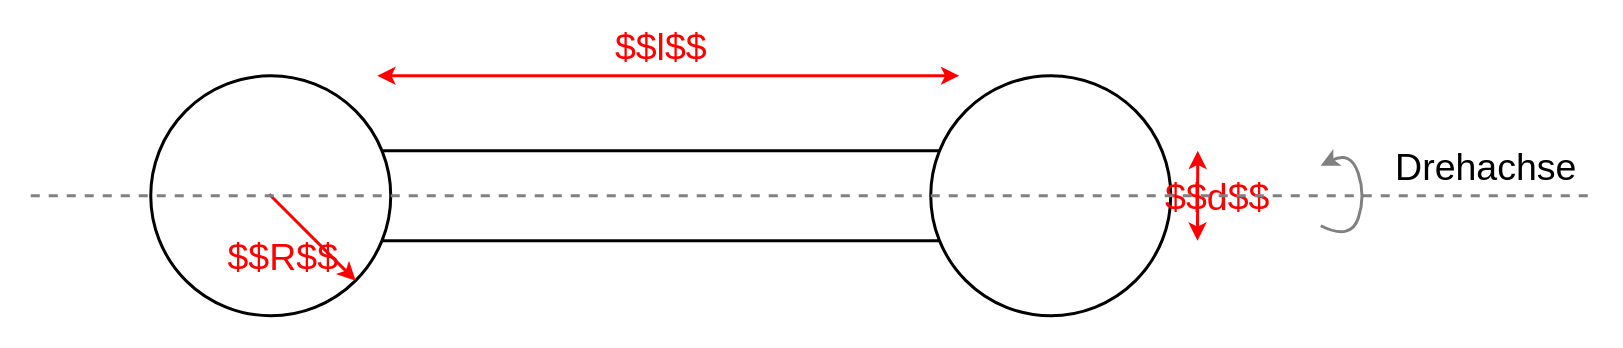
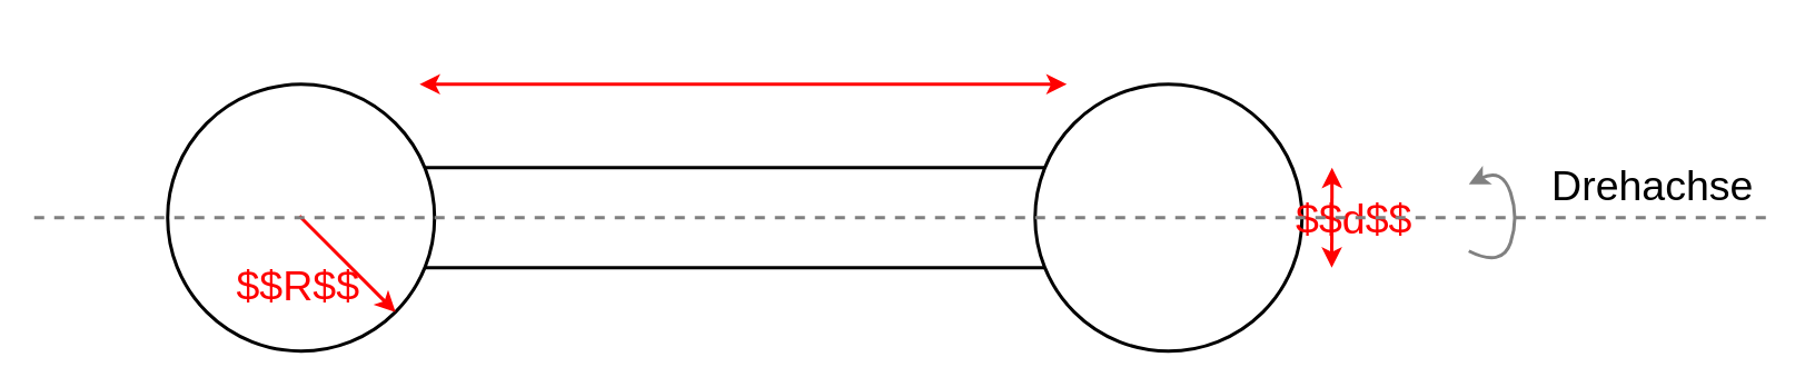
  <mxCell id="0" />
  <mxCell id="1" parent="0" />
  <mxCell id="2" value="" style="rounded=0;whiteSpace=wrap;html=1;strokeWidth=2;" vertex="1" parent="1"><mxGeometry x="242" y="100" width="430" height="60" as="geometry" /></mxCell>
  <mxCell id="3" value="" style="ellipse;whiteSpace=wrap;html=1;aspect=fixed;strokeWidth=2;" vertex="1" parent="1"><mxGeometry x="100" y="50" width="160" height="160" as="geometry" /></mxCell>
  <mxCell id="4" value="" style="ellipse;whiteSpace=wrap;html=1;aspect=fixed;strokeWidth=2;" vertex="1" parent="1"><mxGeometry x="620" y="50" width="160" height="160" as="geometry" /></mxCell>
  <mxCell id="5" value="" style="endArrow=classic;startArrow=classic;html=1;rounded=0;strokeWidth=2;strokeColor=#FF0000;" edge="1" parent="1"><mxGeometry width="50" height="50" relative="1" as="geometry"><mxPoint x="251" y="50" as="sourcePoint" /><mxPoint x="639" y="50" as="targetPoint" /></mxGeometry></mxCell>
  <mxCell id="6" value="" style="endArrow=classic;html=1;rounded=0;strokeColor=#FF0000;strokeWidth=2;entryX=1;entryY=1;entryDx=0;entryDy=0;" edge="1" parent="1" target="3"><mxGeometry width="50" height="50" relative="1" as="geometry"><mxPoint x="179" y="129" as="sourcePoint" /><mxPoint x="460" y="290" as="targetPoint" /></mxGeometry></mxCell>
- <mxCell id="7" value="&lt;font style=&quot;font-size: 25px&quot;&gt;$$l$$&lt;/font&gt;" style="text;html=1;resizable=0;autosize=1;align=center;verticalAlign=middle;points=[];fillColor=none;strokeColor=none;rounded=0;fontColor=#FF0000;" vertex="1" parent="1"><mxGeometry x="400" y="20" width="80" height="20" as="geometry" /></mxCell>
- <mxCell id="8" value="&lt;font style=&quot;font-size: 25px&quot;&gt;$$R$$&lt;/font&gt;" style="text;html=1;resizable=0;autosize=1;align=center;verticalAlign=middle;points=[];fillColor=none;strokeColor=none;rounded=0;fontColor=#FF0000;" vertex="1" parent="1"><mxGeometry x="143" y="160" width="90" height="20" as="geometry" /></mxCell>
+ <mxCell id="8" value="&lt;font style=&quot;font-size: 25px&quot;&gt;$$R$$&lt;/font&gt;" style="text;html=1;resizable=0;autosize=1;align=center;verticalAlign=middle;points=[];fillColor=none;strokeColor=none;rounded=0;fontColor=#FF0000;" vertex="1" parent="1"><mxGeometry x="133" y="160" width="90" height="20" as="geometry" /></mxCell>
  <mxCell id="9" value="" style="endArrow=classic;startArrow=classic;html=1;rounded=0;strokeWidth=2;strokeColor=#FF0000;entryX=0.367;entryY=1;entryDx=0;entryDy=0;entryPerimeter=0;" edge="1" parent="1"><mxGeometry width="50" height="50" relative="1" as="geometry"><mxPoint x="798" y="100" as="sourcePoint" /><mxPoint x="797.81" y="160" as="targetPoint" /></mxGeometry></mxCell>
  <mxCell id="10" value="&lt;font style=&quot;font-size: 25px&quot;&gt;$$d$$&lt;/font&gt;" style="text;html=1;resizable=0;autosize=1;align=center;verticalAlign=middle;points=[];fillColor=none;strokeColor=none;rounded=0;fontColor=#FF0000;" vertex="1" parent="1"><mxGeometry x="766" y="120" width="90" height="20" as="geometry" /></mxCell>
  <mxCell id="11" value="" style="endArrow=none;dashed=1;html=1;strokeWidth=2;rounded=0;fontSize=25;fontColor=#FF0000;strokeColor=#808080;" edge="1" parent="1"><mxGeometry width="50" height="50" relative="1" as="geometry"><mxPoint y="130" as="sourcePoint" x="20" /><mxPoint x="1060" y="130" as="targetPoint" /></mxGeometry></mxCell>
  <mxCell id="12" value="" style="endArrow=classic;html=1;fontSize=25;fontColor=#FF0000;strokeColor=#808080;strokeWidth=2;curved=1;" edge="1" parent="1"><mxGeometry width="50" height="50" relative="1" as="geometry"><mxPoint x="880" y="150" as="sourcePoint" /><mxPoint x="880" y="110" as="targetPoint" /><Array as="points"><mxPoint x="900" y="160" /><mxPoint x="910" y="130" /><mxPoint x="900" y="100" /></Array></mxGeometry></mxCell>
  <mxCell id="13" value="Drehachse" style="text;html=1;resizable=0;autosize=1;align=center;verticalAlign=middle;points=[];fillColor=none;strokeColor=none;rounded=0;fontSize=25;fontColor=#000000;" vertex="1" parent="1"><mxGeometry x="920" y="90" width="140" height="40" as="geometry" /></mxCell>
